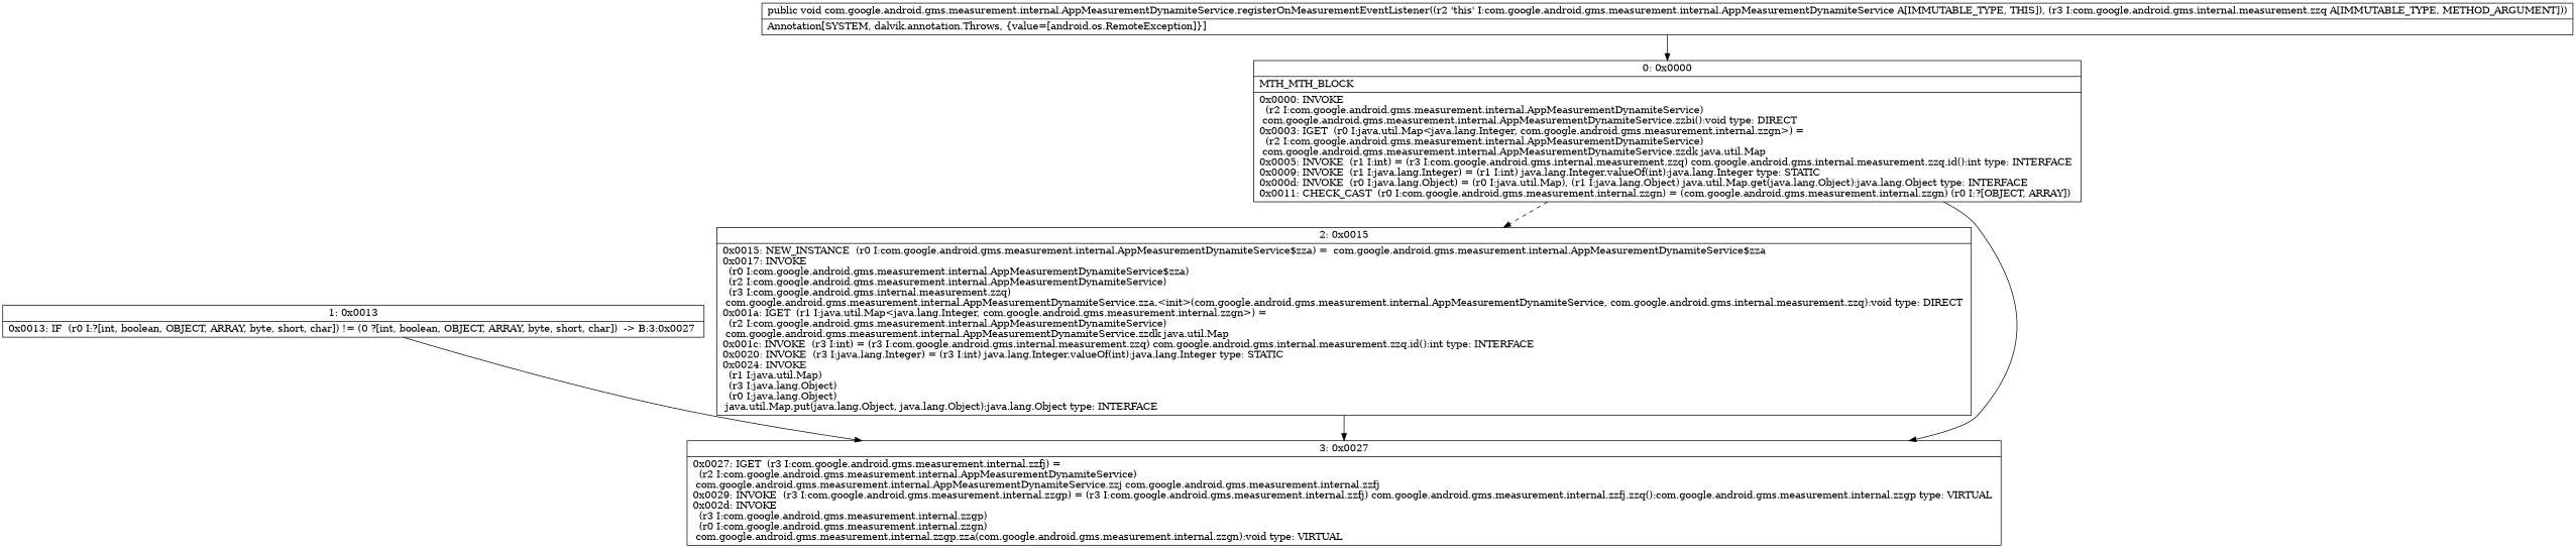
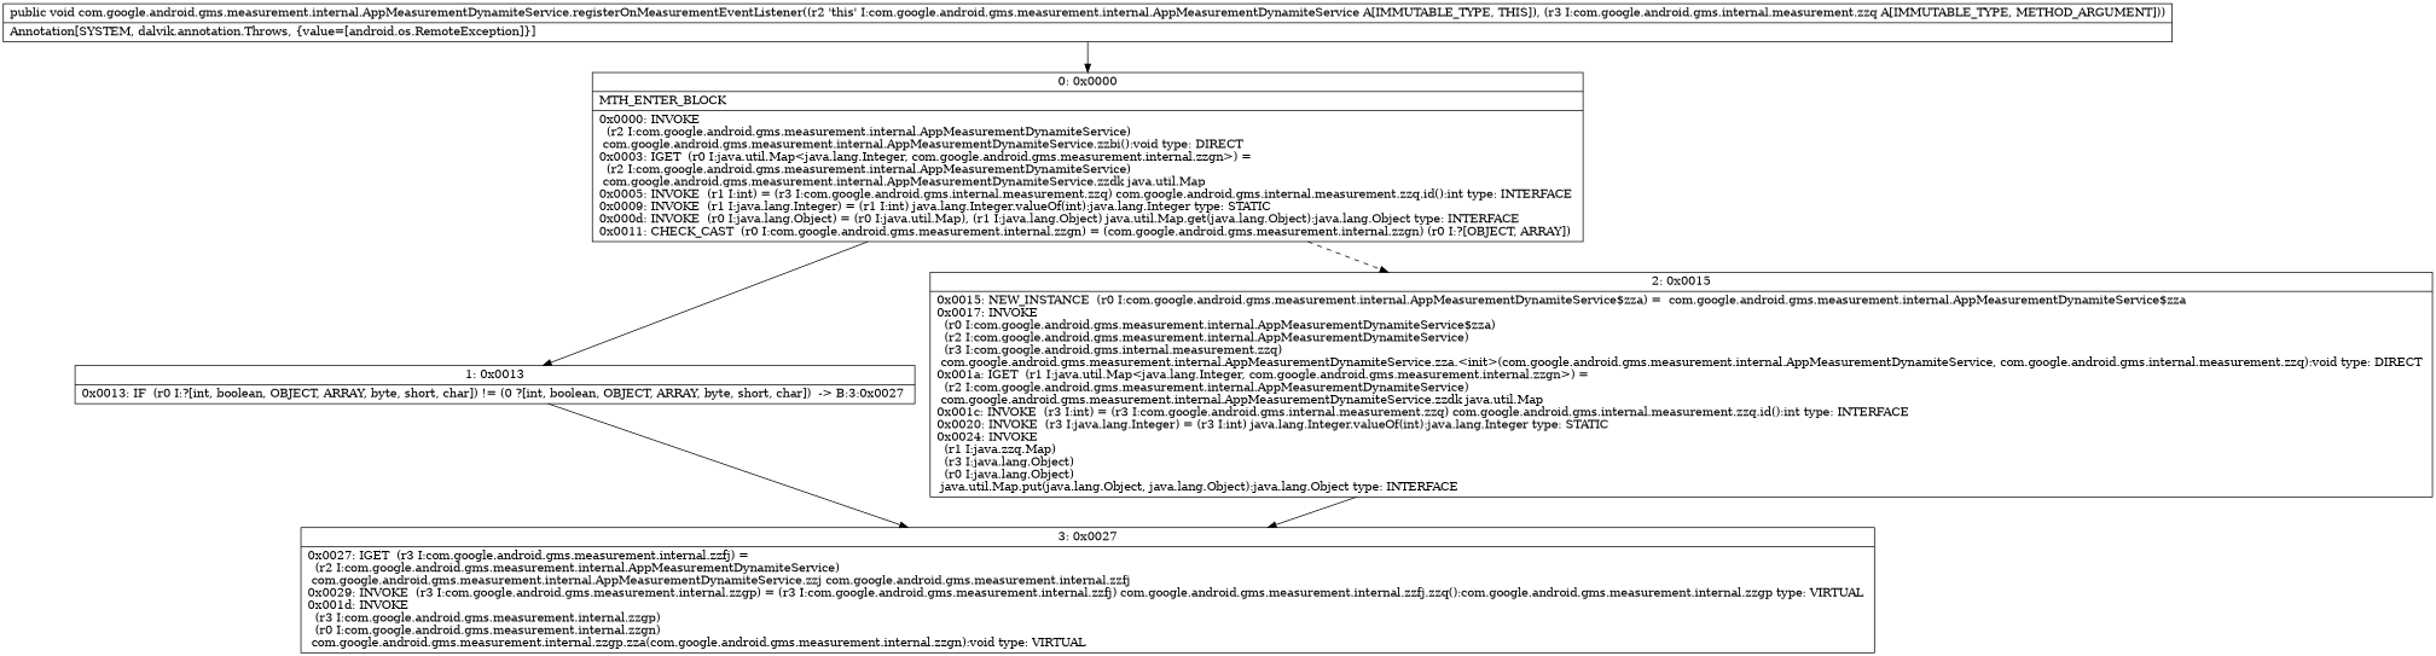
  digraph {
    node [shape=record]
-   n1 [label="{0\:\ 0x0000|MTH_MTH_BLOCK\l|0x0000: INVOKE  \l  (r2 I:com.google.android.gms.measurement.internal.AppMeasurementDynamiteService)\l com.google.android.gms.measurement.internal.AppMeasurementDynamiteService.zzbi():void type: DIRECT \l0x0003: IGET  (r0 I:java.util.Map\<java.lang.Integer, com.google.android.gms.measurement.internal.zzgn\>) = \l  (r2 I:com.google.android.gms.measurement.internal.AppMeasurementDynamiteService)\l com.google.android.gms.measurement.internal.AppMeasurementDynamiteService.zzdk java.util.Map \l0x0005: INVOKE  (r1 I:int) = (r3 I:com.google.android.gms.internal.measurement.zzq) com.google.android.gms.internal.measurement.zzq.id():int type: INTERFACE \l0x0009: INVOKE  (r1 I:java.lang.Integer) = (r1 I:int) java.lang.Integer.valueOf(int):java.lang.Integer type: STATIC \l0x000d: INVOKE  (r0 I:java.lang.Object) = (r0 I:java.util.Map), (r1 I:java.lang.Object) java.util.Map.get(java.lang.Object):java.lang.Object type: INTERFACE \l0x0011: CHECK_CAST  (r0 I:com.google.android.gms.measurement.internal.zzgn) = (com.google.android.gms.measurement.internal.zzgn) (r0 I:?[OBJECT, ARRAY]) \l}"]
+   n1 [label="{0\:\ 0x0000|MTH_ENTER_BLOCK\l|0x0000: INVOKE  \l  (r2 I:com.google.android.gms.measurement.internal.AppMeasurementDynamiteService)\l com.google.android.gms.measurement.internal.AppMeasurementDynamiteService.zzbi():void type: DIRECT \l0x0003: IGET  (r0 I:java.util.Map\<java.lang.Integer, com.google.android.gms.measurement.internal.zzgn\>) = \l  (r2 I:com.google.android.gms.measurement.internal.AppMeasurementDynamiteService)\l com.google.android.gms.measurement.internal.AppMeasurementDynamiteService.zzdk java.util.Map \l0x0005: INVOKE  (r1 I:int) = (r3 I:com.google.android.gms.internal.measurement.zzq) com.google.android.gms.internal.measurement.zzq.id():int type: INTERFACE \l0x0009: INVOKE  (r1 I:java.lang.Integer) = (r1 I:int) java.lang.Integer.valueOf(int):java.lang.Integer type: STATIC \l0x000d: INVOKE  (r0 I:java.lang.Object) = (r0 I:java.util.Map), (r1 I:java.lang.Object) java.util.Map.get(java.lang.Object):java.lang.Object type: INTERFACE \l0x0011: CHECK_CAST  (r0 I:com.google.android.gms.measurement.internal.zzgn) = (com.google.android.gms.measurement.internal.zzgn) (r0 I:?[OBJECT, ARRAY]) \l}"]
    n2 [label="{1\:\ 0x0013|0x0013: IF  (r0 I:?[int, boolean, OBJECT, ARRAY, byte, short, char]) != (0 ?[int, boolean, OBJECT, ARRAY, byte, short, char])  \-\> B:3:0x0027 \l}"]
-   n3 [label="{2\:\ 0x0015|0x0015: NEW_INSTANCE  (r0 I:com.google.android.gms.measurement.internal.AppMeasurementDynamiteService$zza) =  com.google.android.gms.measurement.internal.AppMeasurementDynamiteService$zza \l0x0017: INVOKE  \l  (r0 I:com.google.android.gms.measurement.internal.AppMeasurementDynamiteService$zza)\l  (r2 I:com.google.android.gms.measurement.internal.AppMeasurementDynamiteService)\l  (r3 I:com.google.android.gms.internal.measurement.zzq)\l com.google.android.gms.measurement.internal.AppMeasurementDynamiteService.zza.\<init\>(com.google.android.gms.measurement.internal.AppMeasurementDynamiteService, com.google.android.gms.internal.measurement.zzq):void type: DIRECT \l0x001a: IGET  (r1 I:java.util.Map\<java.lang.Integer, com.google.android.gms.measurement.internal.zzgn\>) = \l  (r2 I:com.google.android.gms.measurement.internal.AppMeasurementDynamiteService)\l com.google.android.gms.measurement.internal.AppMeasurementDynamiteService.zzdk java.util.Map \l0x001c: INVOKE  (r3 I:int) = (r3 I:com.google.android.gms.internal.measurement.zzq) com.google.android.gms.internal.measurement.zzq.id():int type: INTERFACE \l0x0020: INVOKE  (r3 I:java.lang.Integer) = (r3 I:int) java.lang.Integer.valueOf(int):java.lang.Integer type: STATIC \l0x0024: INVOKE  \l  (r1 I:java.util.Map)\l  (r3 I:java.lang.Object)\l  (r0 I:java.lang.Object)\l java.util.Map.put(java.lang.Object, java.lang.Object):java.lang.Object type: INTERFACE \l}"]
-   n4 [label="{3\:\ 0x0027|0x0027: IGET  (r3 I:com.google.android.gms.measurement.internal.zzfj) = \l  (r2 I:com.google.android.gms.measurement.internal.AppMeasurementDynamiteService)\l com.google.android.gms.measurement.internal.AppMeasurementDynamiteService.zzj com.google.android.gms.measurement.internal.zzfj \l0x0029: INVOKE  (r3 I:com.google.android.gms.measurement.internal.zzgp) = (r3 I:com.google.android.gms.measurement.internal.zzfj) com.google.android.gms.measurement.internal.zzfj.zzq():com.google.android.gms.measurement.internal.zzgp type: VIRTUAL \l0x002d: INVOKE  \l  (r3 I:com.google.android.gms.measurement.internal.zzgp)\l  (r0 I:com.google.android.gms.measurement.internal.zzgn)\l com.google.android.gms.measurement.internal.zzgp.zza(com.google.android.gms.measurement.internal.zzgn):void type: VIRTUAL \l}"]
+   n3 [label="{2\:\ 0x0015|0x0015: NEW_INSTANCE  (r0 I:com.google.android.gms.measurement.internal.AppMeasurementDynamiteService$zza) =  com.google.android.gms.measurement.internal.AppMeasurementDynamiteService$zza \l0x0017: INVOKE  \l  (r0 I:com.google.android.gms.measurement.internal.AppMeasurementDynamiteService$zza)\l  (r2 I:com.google.android.gms.measurement.internal.AppMeasurementDynamiteService)\l  (r3 I:com.google.android.gms.internal.measurement.zzq)\l com.google.android.gms.measurement.internal.AppMeasurementDynamiteService.zza.\<init\>(com.google.android.gms.measurement.internal.AppMeasurementDynamiteService, com.google.android.gms.internal.measurement.zzq):void type: DIRECT \l0x001a: IGET  (r1 I:java.util.Map\<java.lang.Integer, com.google.android.gms.measurement.internal.zzgn\>) = \l  (r2 I:com.google.android.gms.measurement.internal.AppMeasurementDynamiteService)\l com.google.android.gms.measurement.internal.AppMeasurementDynamiteService.zzdk java.util.Map \l0x001c: INVOKE  (r3 I:int) = (r3 I:com.google.android.gms.internal.measurement.zzq) com.google.android.gms.internal.measurement.zzq.id():int type: INTERFACE \l0x0020: INVOKE  (r3 I:java.lang.Integer) = (r3 I:int) java.lang.Integer.valueOf(int):java.lang.Integer type: STATIC \l0x0024: INVOKE  \l  (r1 I:java.zzq.Map)\l  (r3 I:java.lang.Object)\l  (r0 I:java.lang.Object)\l java.util.Map.put(java.lang.Object, java.lang.Object):java.lang.Object type: INTERFACE \l}"]
+   n4 [label="{3\:\ 0x0027|0x0027: IGET  (r3 I:com.google.android.gms.measurement.internal.zzfj) = \l  (r2 I:com.google.android.gms.measurement.internal.AppMeasurementDynamiteService)\l com.google.android.gms.measurement.internal.AppMeasurementDynamiteService.zzj com.google.android.gms.measurement.internal.zzfj \l0x0029: INVOKE  (r3 I:com.google.android.gms.measurement.internal.zzgp) = (r3 I:com.google.android.gms.measurement.internal.zzfj) com.google.android.gms.measurement.internal.zzfj.zzq():com.google.android.gms.measurement.internal.zzgp type: VIRTUAL \l0x001d: INVOKE  \l  (r3 I:com.google.android.gms.measurement.internal.zzgp)\l  (r0 I:com.google.android.gms.measurement.internal.zzgn)\l com.google.android.gms.measurement.internal.zzgp.zza(com.google.android.gms.measurement.internal.zzgn):void type: VIRTUAL \l}"]
    n5 [label="{public void com.google.android.gms.measurement.internal.AppMeasurementDynamiteService.registerOnMeasurementEventListener((r2 'this' I:com.google.android.gms.measurement.internal.AppMeasurementDynamiteService A[IMMUTABLE_TYPE, THIS]), (r3 I:com.google.android.gms.internal.measurement.zzq A[IMMUTABLE_TYPE, METHOD_ARGUMENT]))  | Annotation[SYSTEM, dalvik.annotation.Throws, \{value=[android.os.RemoteException]\}]\l}"]
-   n1 -> n4
+   n1 -> n2
    n1 -> n3 [style=dashed]
    n2 -> n4
    n3 -> n4
    n5 -> n1
  }
